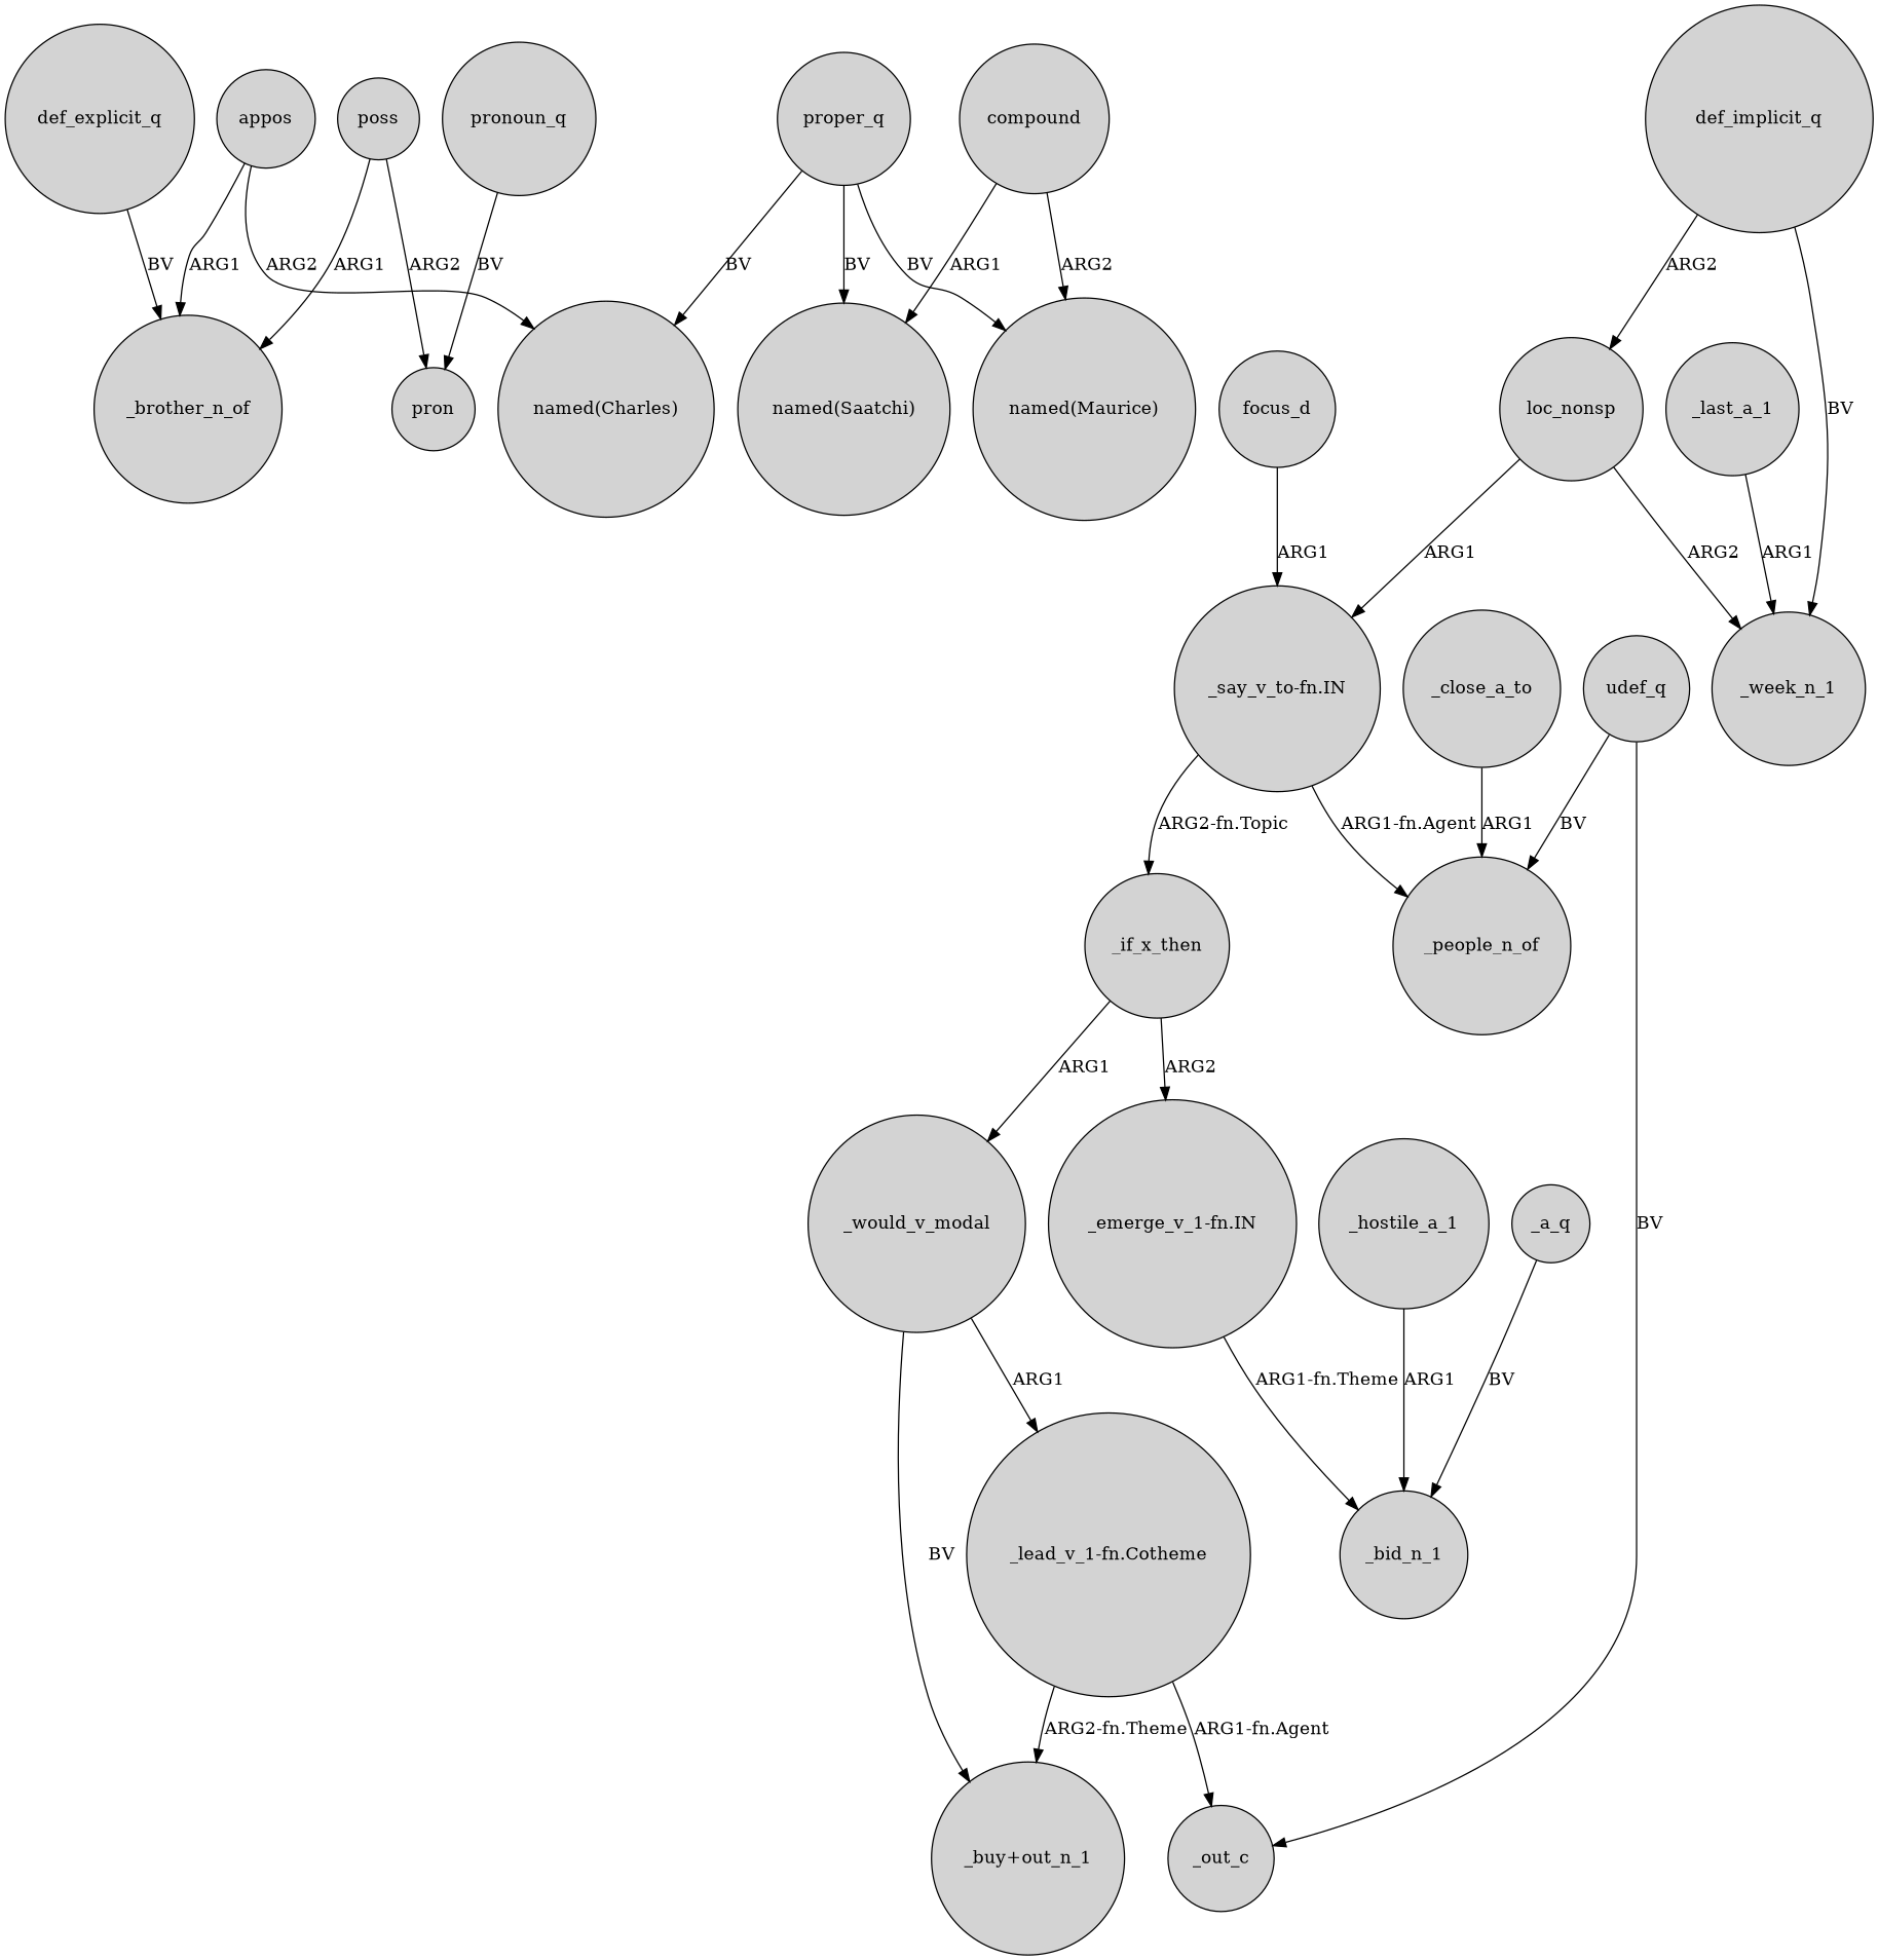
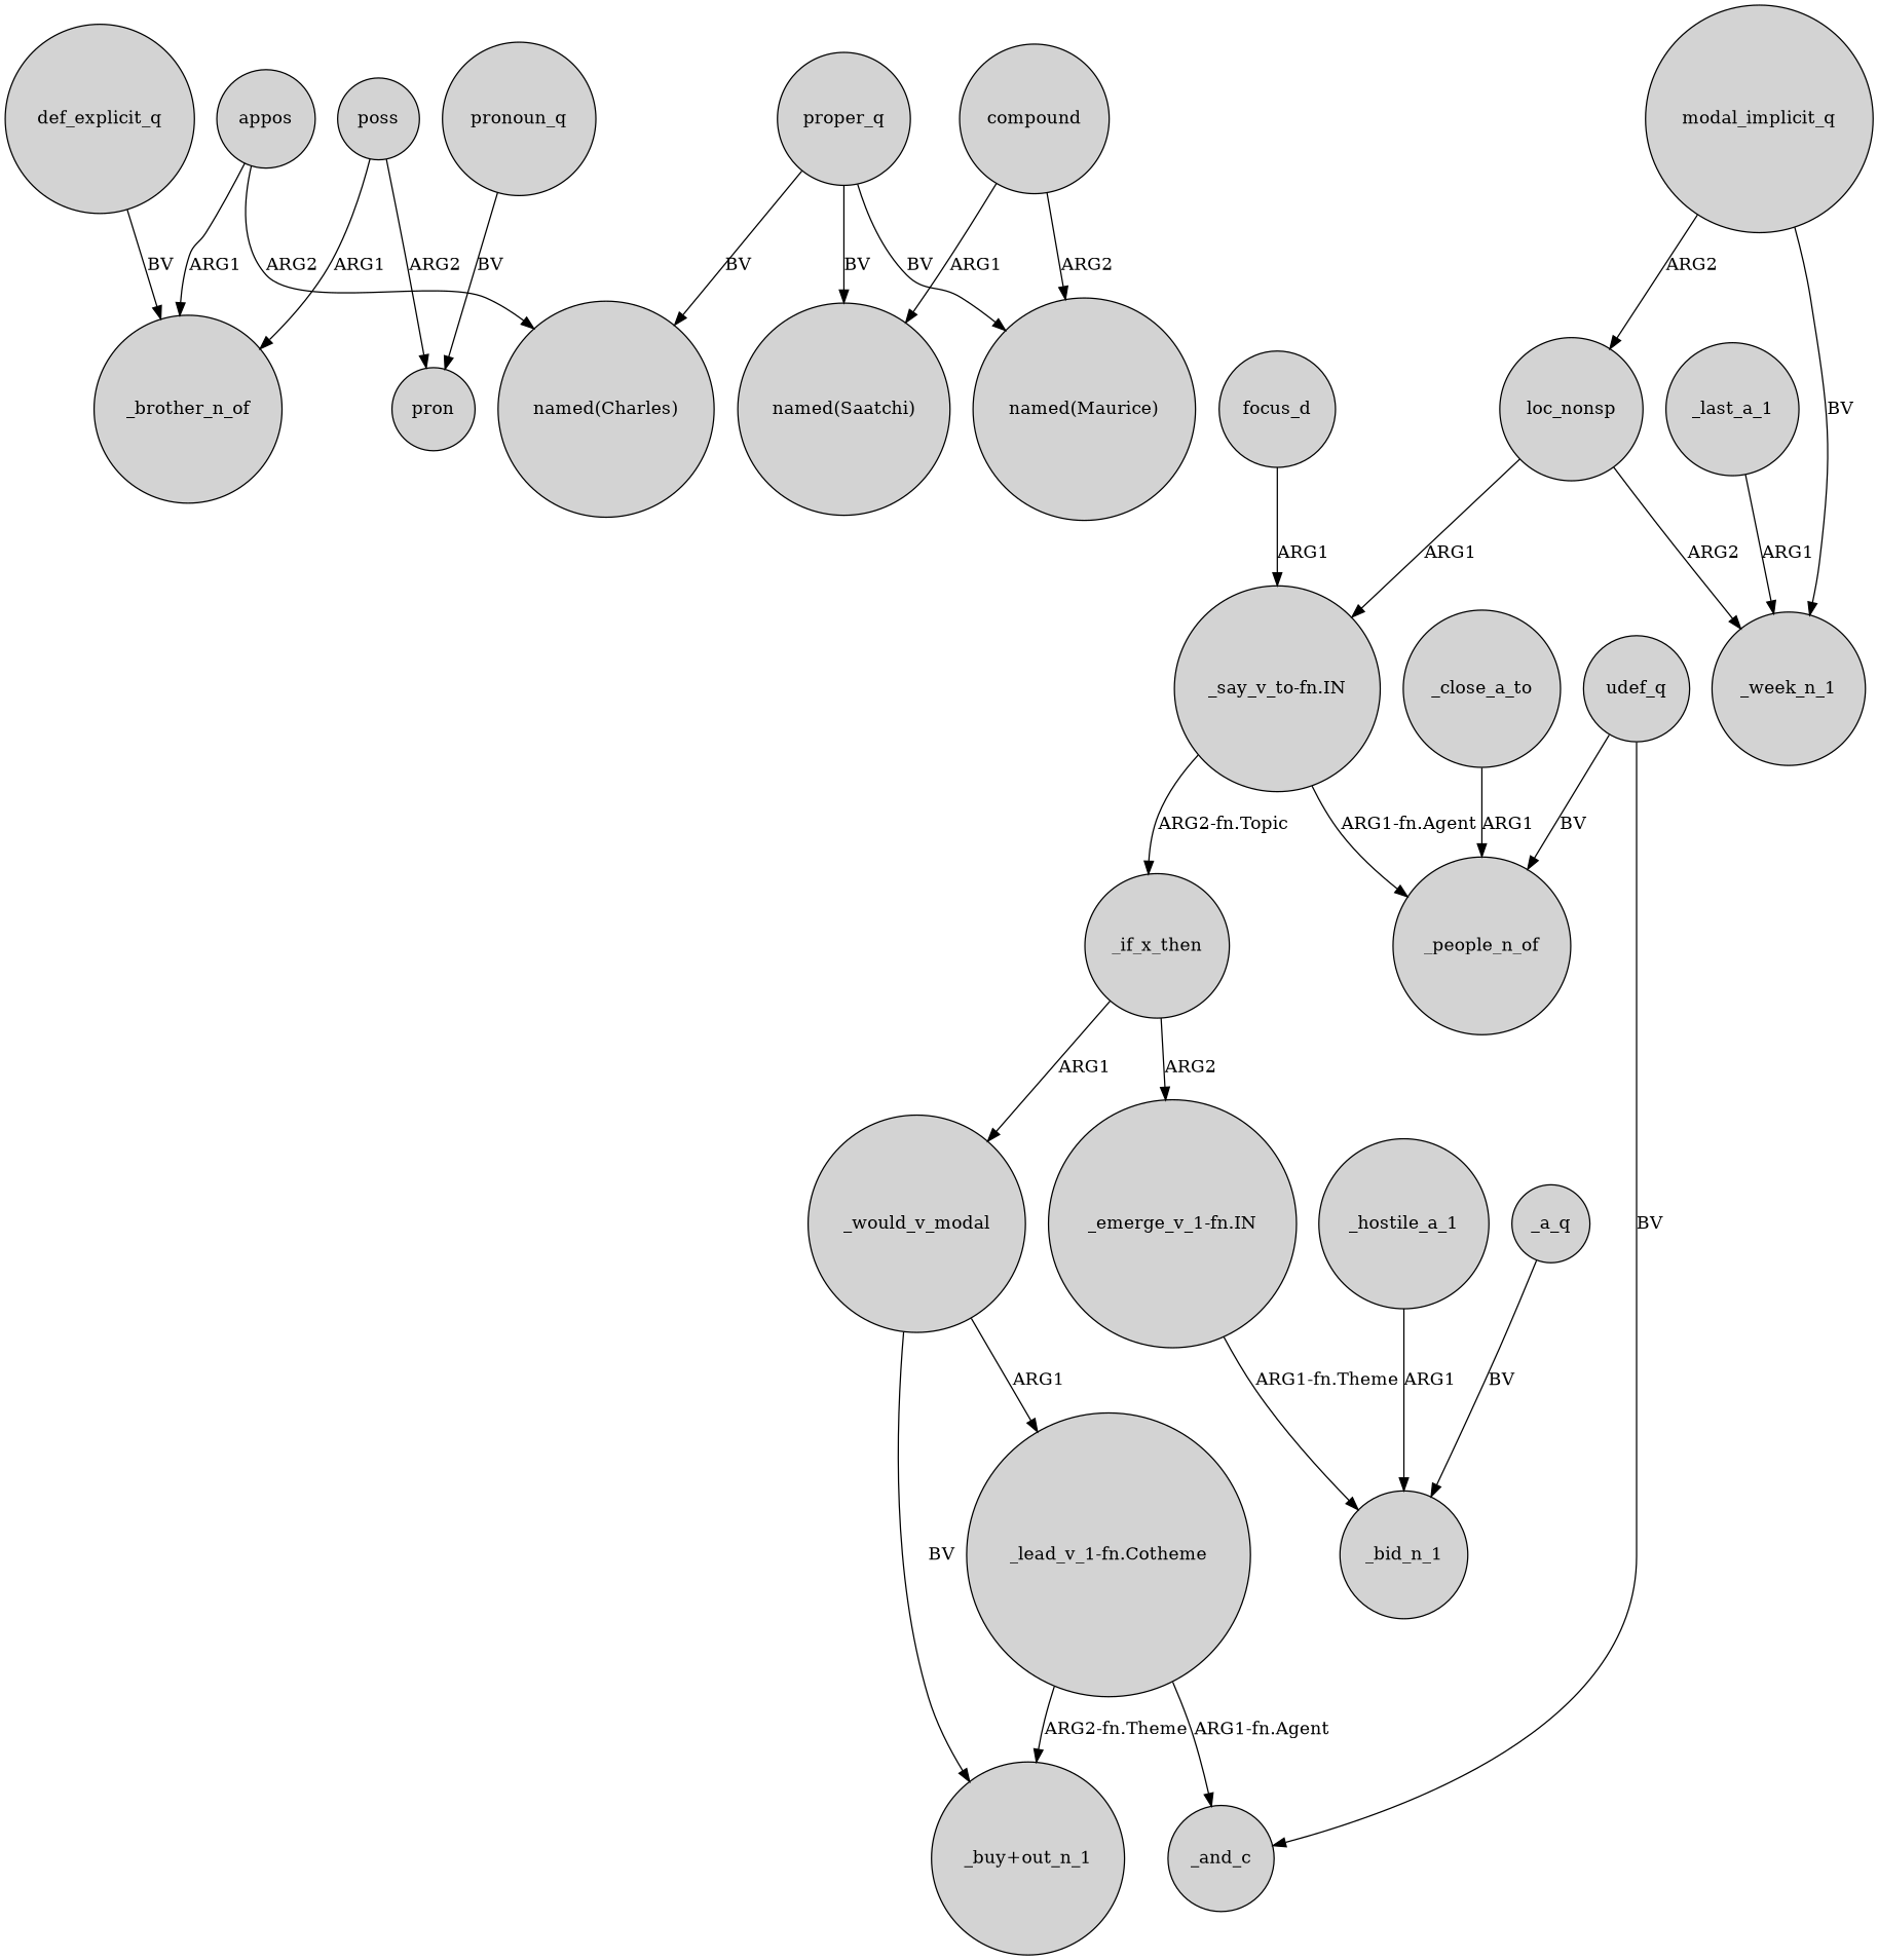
  digraph {
    node [shape=circle style=filled]
    poss
    _brother_n_of
    pron
    focus_d
    "_say_v_to-fn.IN"
    loc_nonsp
    _week_n_1
    _if_x_then
    _people_n_of
    "_emerge_v_1-fn.IN"
    _would_v_modal
    _bid_n_1
    "_buy+out_n_1"
    "_lead_v_1-fn.Cotheme"
-   def_implicit_q
+   def_implicit_q [label=modal_implicit_q]
    def_explicit_q
    compound
    "named(Maurice)"
    "named(Saatchi)"
    proper_q
    "named(Charles)"
    _hostile_a_1
    _a_q
    udef_q
-   _and_c [label=_out_c]
+   _and_c
    pronoun_q
    _close_a_to
    _last_a_1
    appos
    poss -> _brother_n_of [label=ARG1]
    poss -> pron [label=ARG2]
    focus_d -> "_say_v_to-fn.IN" [label=ARG1]
    "_say_v_to-fn.IN" -> _if_x_then [label="ARG2-fn.Topic"]
    "_say_v_to-fn.IN" -> _people_n_of [label="ARG1-fn.Agent"]
    loc_nonsp -> "_say_v_to-fn.IN" [label=ARG1]
    loc_nonsp -> _week_n_1 [label=ARG2]
    _if_x_then -> "_emerge_v_1-fn.IN" [label=ARG2]
    _if_x_then -> _would_v_modal [label=ARG1]
    "_emerge_v_1-fn.IN" -> _bid_n_1 [label="ARG1-fn.Theme"]
    _would_v_modal -> "_buy+out_n_1" [label=BV]
    _would_v_modal -> "_lead_v_1-fn.Cotheme" [label=ARG1]
    "_lead_v_1-fn.Cotheme" -> "_buy+out_n_1" [label="ARG2-fn.Theme"]
    "_lead_v_1-fn.Cotheme" -> _and_c [label="ARG1-fn.Agent"]
    def_implicit_q -> loc_nonsp [label=ARG2]
    def_implicit_q -> _week_n_1 [label=BV]
    def_explicit_q -> _brother_n_of [label=BV]
    compound -> "named(Maurice)" [label=ARG2]
    compound -> "named(Saatchi)" [label=ARG1]
    proper_q -> "named(Maurice)" [label=BV]
    proper_q -> "named(Saatchi)" [label=BV]
    proper_q -> "named(Charles)" [label=BV]
    _hostile_a_1 -> _bid_n_1 [label=ARG1]
    _a_q -> _bid_n_1 [label=BV]
    udef_q -> _people_n_of [label=BV]
    udef_q -> _and_c [label=BV]
    pronoun_q -> pron [label=BV]
    _close_a_to -> _people_n_of [label=ARG1]
    _last_a_1 -> _week_n_1 [label=ARG1]
    appos -> _brother_n_of [label=ARG1]
    appos -> "named(Charles)" [label=ARG2]
  }
